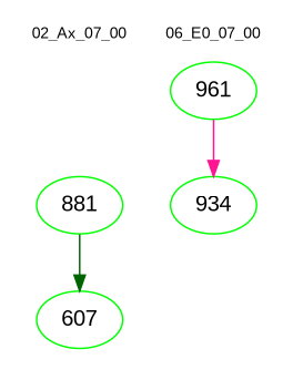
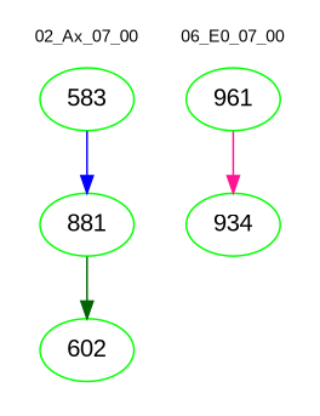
  digraph {
    fontname="Liberation Sans"
    node [color=green fontname="Liberation Sans"]
    edge [fontname="Liberation Sans"]
+   n1 [label=583]
    n2 [label=881]
-   n3 [label=607]
+   n3 [label=602]
    n4 [label=961]
    n5 [label=934]
    subgraph cluster_1 {
      color=white
      fontsize=10
      label="02_Ax_07_00"
+     n1
      n2
      n3
    }
    subgraph cluster_2 {
      color=white
      fontsize=10
      label="06_E0_07_00"
      n4
      n5
    }
+   n1 -> n2 [color=blue]
    n2 -> n3 [color=darkgreen]
    n4 -> n5 [color=deeppink]
  }
